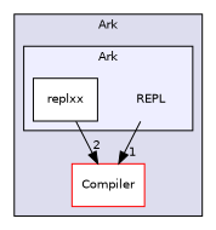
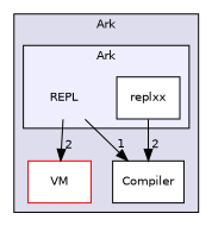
  digraph {
    compound=true
    node [fontname=Helvetica fontsize=10 shape=box fillcolor=white style=filled]
    edge [headlabel=2 labeldistance=1.5 labelfontname=Helvetica labelfontsize=10]
    n1 [label=REPL shape=plaintext fillcolor="" style=""]
    n2 [label=replxx]
-   n4 [color=red label=Compiler]
+   n3 [color=red label=VM]
+   n4 [color=black label=Compiler]
    subgraph cluster_1 {
      bgcolor="#ddddee"
      fontname=Helvetica
      fontsize=10
      label=Ark
      pencolor=black
+     n3
      n4
      subgraph cluster_2 {
        bgcolor="#eeeeff"
        fontname=Helvetica
        fontsize=10
        label=Ark
        pencolor=black
        n1
        n2
      }
    }
+   n1 -> n3
    n1 -> n4 [headlabel=1]
    n2 -> n4
  }
